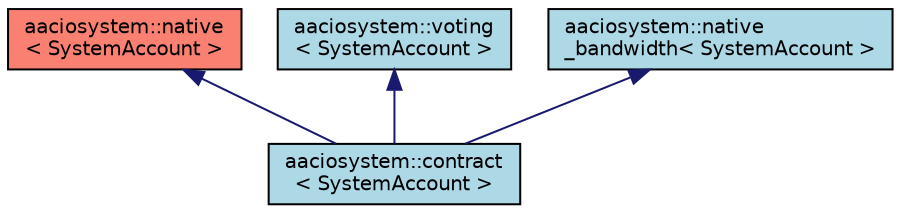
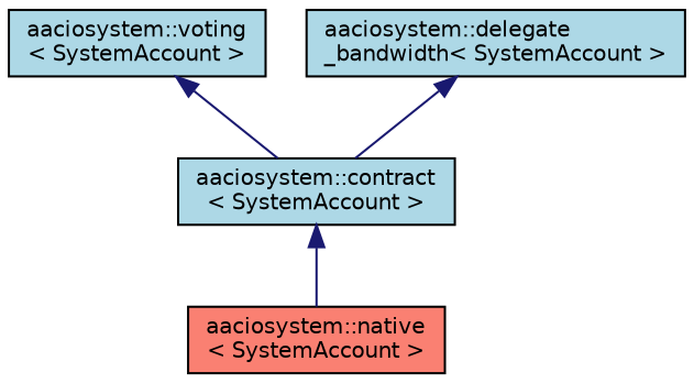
  digraph {
    rankdir=TB
    node [color=black fillcolor=lightblue fontname=Helvetica fontsize=10 shape=record style=filled]
    edge [color=midnightblue dir=back fontname=Helvetica fontsize=10 labelfontname=Helvetica labelfontsize=10 style=solid]
    n1 [fillcolor=salmon height=0.2 label="aaciosystem::native\l\< SystemAccount \>" width=0.4]
    n2 [height=0.2 label="aaciosystem::contract\l\< SystemAccount \>" width=0.4]
    n3 [height=0.2 label="aaciosystem::voting\l\< SystemAccount \>" width=0.4]
-   n4 [height=0.2 label="aaciosystem::native\l_bandwidth\< SystemAccount \>" width=0.4]
-   n1 -> n2
+   n4 [height=0.2 label="aaciosystem::delegate\l_bandwidth\< SystemAccount \>" width=0.4]
+   n2 -> n1
    n3 -> n2
    n4 -> n2
  }
